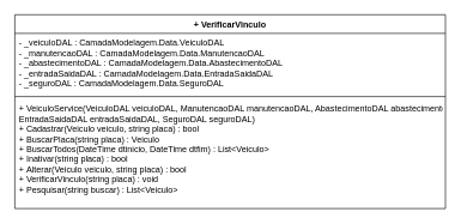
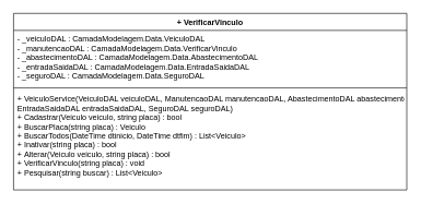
  <mxCell id="0" />
  <mxCell id="1" parent="0" />
  <mxCell id="2" value="+ VerificarVinculo" style="swimlane;fontStyle=1;align=center;verticalAlign=top;childLayout=stackLayout;horizontal=1;startSize=26;horizontalStack=0;resizeParent=1;resizeParentMax=0;resizeLast=0;collapsible=1;marginBottom=0;" parent="1" vertex="1"><mxGeometry x="20" y="20" width="600" height="270" as="geometry" /></mxCell>
- <mxCell id="3" value="- _veiculoDAL : CamadaModelagem.Data.VeiculoDAL&#10;- _manutencaoDAL : CamadaModelagem.Data.ManutencaoDAL&#10;- _abastecimentoDAL : CamadaModelagem.Data.AbastecimentoDAL&#10;- _entradaSaidaDAL : CamadaModelagem.Data.EntradaSaidaDAL&#10;- _seguroDAL : CamadaModelagem.Data.SeguroDAL&#10;&#10;&#10;&#10;&#10;" style="text;strokeColor=none;fillColor=none;align=left;verticalAlign=top;spacingLeft=4;spacingRight=4;overflow=hidden;rotatable=0;points=[[0,0.5],[1,0.5]];portConstraint=eastwest;" parent="2" vertex="1"><mxGeometry y="26" width="600" height="84" as="geometry" /></mxCell>
+ <mxCell id="3" value="- _veiculoDAL : CamadaModelagem.Data.VeiculoDAL&#10;- _manutencaoDAL : CamadaModelagem.Data.VerificarVinculo&#10;- _abastecimentoDAL : CamadaModelagem.Data.AbastecimentoDAL&#10;- _entradaSaidaDAL : CamadaModelagem.Data.EntradaSaidaDAL&#10;- _seguroDAL : CamadaModelagem.Data.SeguroDAL&#10;&#10;&#10;&#10;&#10;" style="text;strokeColor=none;fillColor=none;align=left;verticalAlign=top;spacingLeft=4;spacingRight=4;overflow=hidden;rotatable=0;points=[[0,0.5],[1,0.5]];portConstraint=eastwest;" parent="2" vertex="1"><mxGeometry y="26" width="600" height="84" as="geometry" /></mxCell>
  <mxCell id="4" value="" style="line;strokeWidth=1;fillColor=none;align=left;verticalAlign=middle;spacingTop=-1;spacingLeft=3;spacingRight=3;rotatable=0;labelPosition=right;points=[];portConstraint=eastwest;" parent="2" vertex="1"><mxGeometry y="110" width="600" height="8" as="geometry" /></mxCell>
  <mxCell id="5" value="+ VeiculoService(VeiculoDAL veiculoDAL, ManutencaoDAL manutencaoDAL, AbastecimentoDAL abastecimentoDAL, &#10;EntradaSaidaDAL entradaSaidaDAL, SeguroDAL seguroDAL)&#10;+ Cadastrar(Veiculo veiculo, string placa) : bool&#10;+ BuscarPlaca(string placa) : Veiculo&#10;+ BuscarTodos(DateTime dtinicio, DateTime dtfim) : List&lt;Veiculo&gt;&#10;+ Inativar(string placa) : bool&#10;+ Alterar(Veiculo veiculo, string placa) : bool&#10;+ VerificarVinculo(string placa) : void&#10;+ Pesquisar(string buscar) : List&lt;Veiculo&gt;&#10; " style="text;strokeColor=none;fillColor=none;align=left;verticalAlign=top;spacingLeft=4;spacingRight=4;overflow=hidden;rotatable=0;points=[[0,0.5],[1,0.5]];portConstraint=eastwest;" parent="2" vertex="1"><mxGeometry y="118" width="600" height="152" as="geometry" /></mxCell>
